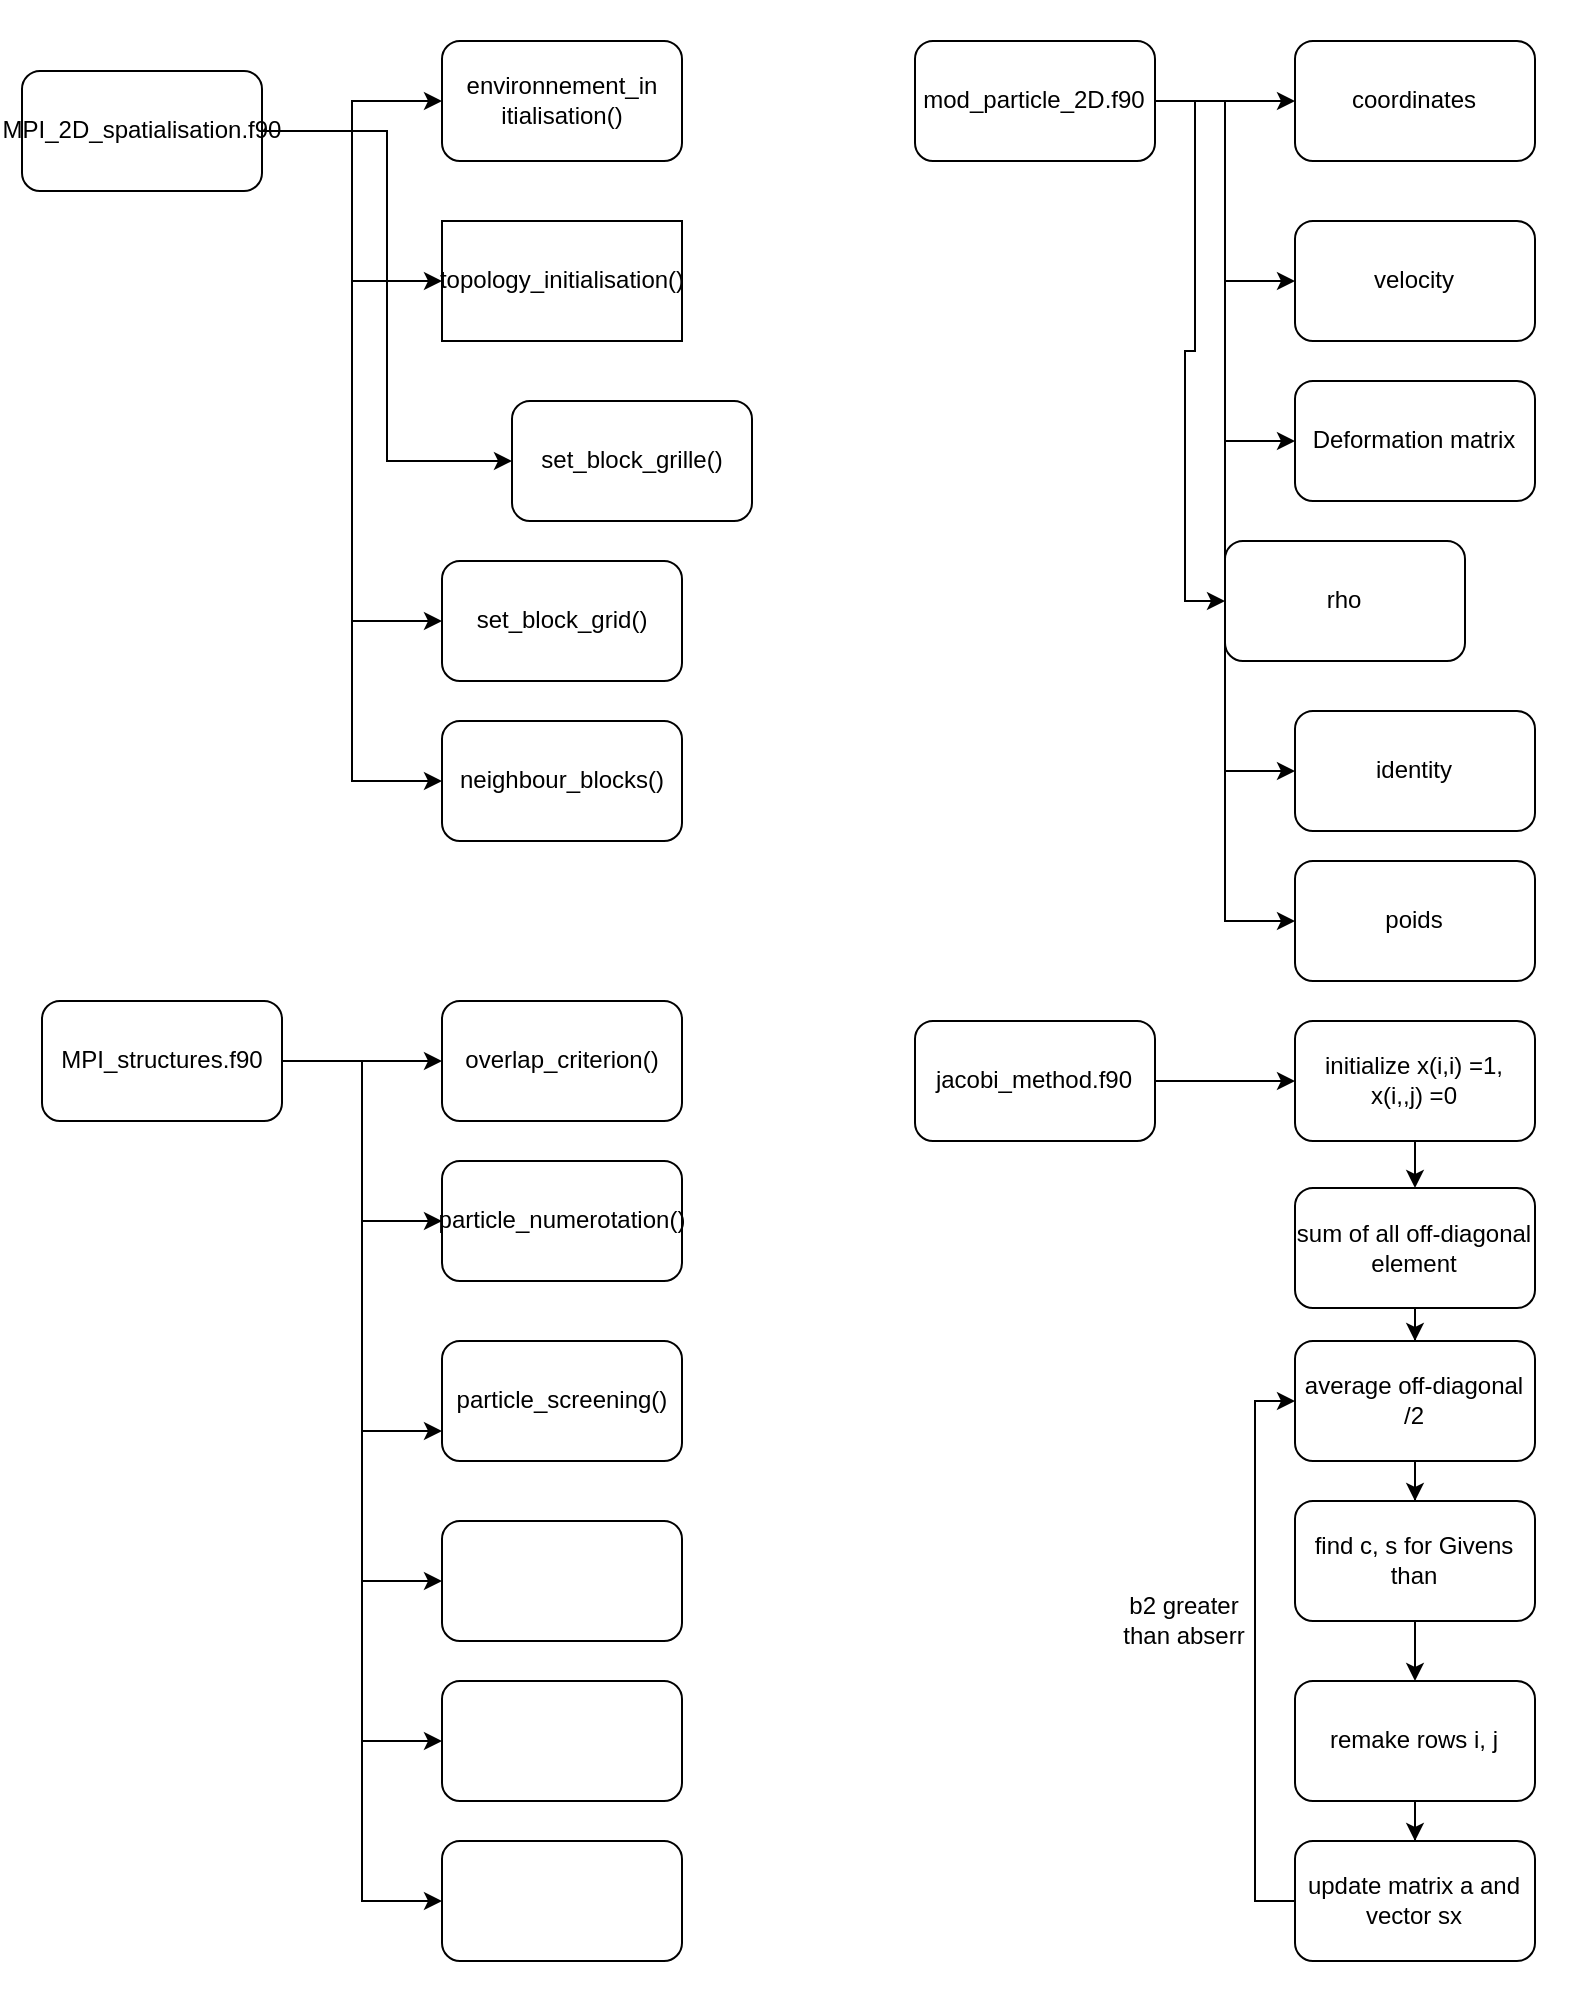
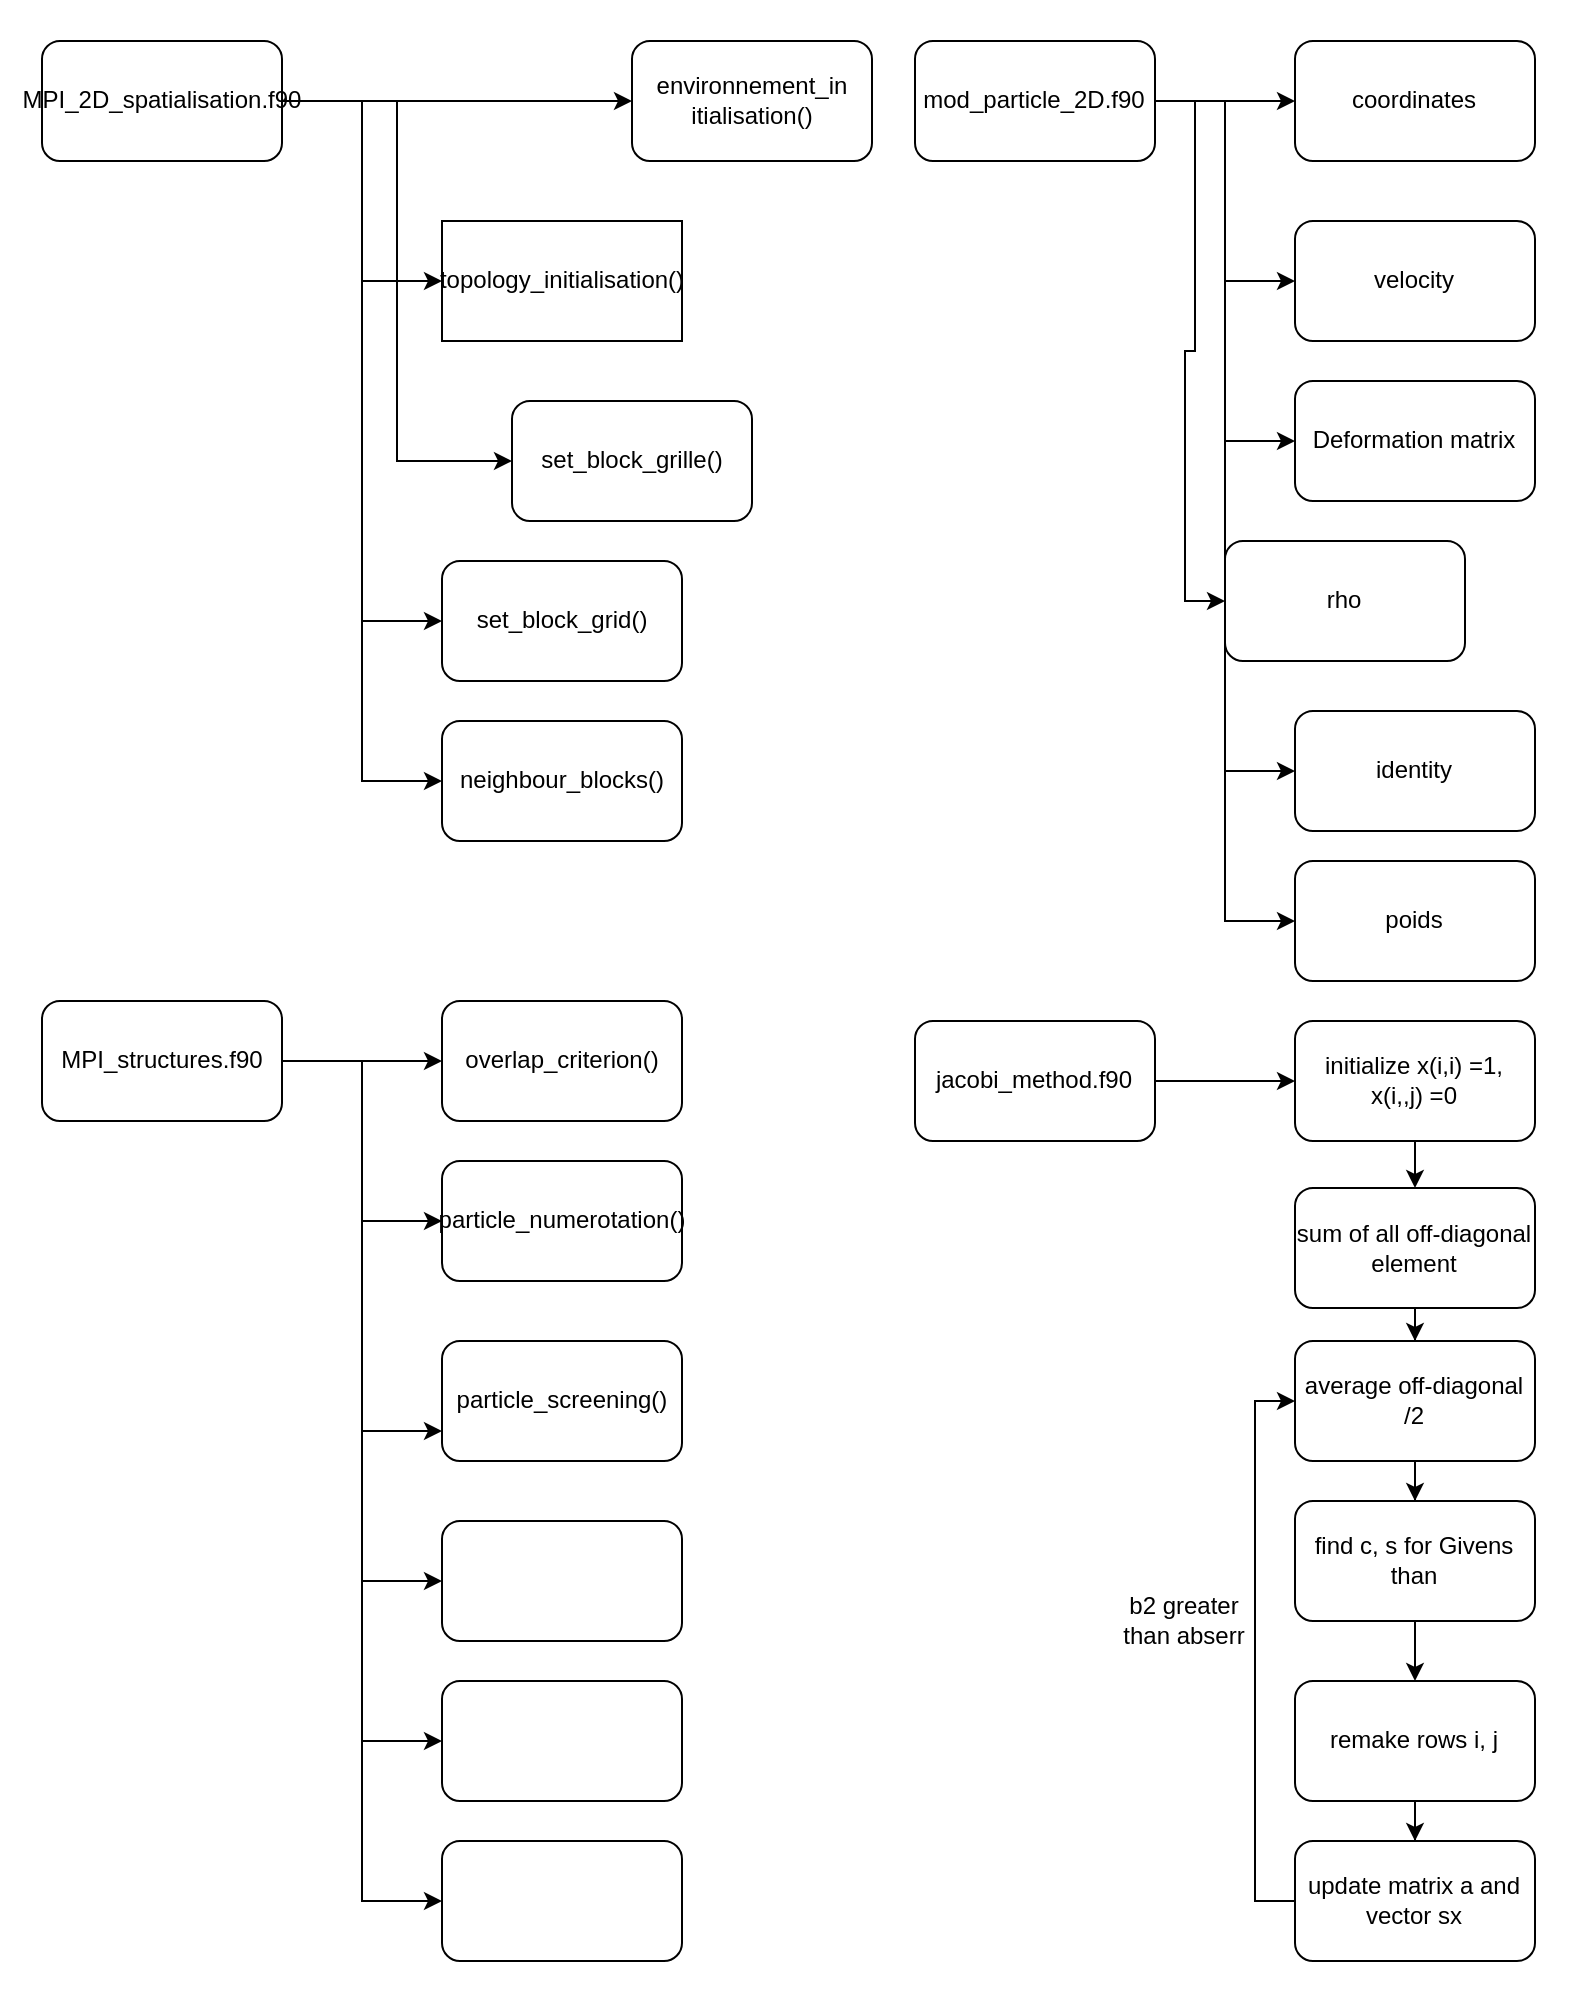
  <mxCell id="0" />
  <mxCell id="1" parent="0" />
  <mxCell id="2" style="edgeStyle=orthogonalEdgeStyle;rounded=0;orthogonalLoop=1;jettySize=auto;html=1;" edge="1" parent="1" source="7" target="8"><mxGeometry relative="1" as="geometry"><mxPoint x="210.5" y="50" as="targetPoint" /></mxGeometry></mxCell>
  <mxCell id="3" style="edgeStyle=orthogonalEdgeStyle;rounded=0;orthogonalLoop=1;jettySize=auto;html=1;entryX=0;entryY=0.5;entryDx=0;entryDy=0;" edge="1" parent="1" source="7" target="9"><mxGeometry relative="1" as="geometry" /></mxCell>
  <mxCell id="4" style="edgeStyle=orthogonalEdgeStyle;rounded=0;orthogonalLoop=1;jettySize=auto;html=1;entryX=0;entryY=0.5;entryDx=0;entryDy=0;" edge="1" parent="1" source="7" target="10"><mxGeometry relative="1" as="geometry" /></mxCell>
  <mxCell id="5" style="edgeStyle=orthogonalEdgeStyle;rounded=0;orthogonalLoop=1;jettySize=auto;html=1;entryX=0;entryY=0.5;entryDx=0;entryDy=0;" edge="1" parent="1" source="7" target="12"><mxGeometry relative="1" as="geometry" /></mxCell>
  <mxCell id="6" style="edgeStyle=orthogonalEdgeStyle;rounded=0;orthogonalLoop=1;jettySize=auto;html=1;entryX=0;entryY=0.5;entryDx=0;entryDy=0;" edge="1" parent="1" source="7" target="11"><mxGeometry relative="1" as="geometry" /></mxCell>
- <mxCell id="7" value="MPI_2D_spatialisation.f90" style="rounded=1;whiteSpace=wrap;html=1;" vertex="1" parent="1"><mxGeometry x="10.5" y="35" width="120" height="60" as="geometry" /></mxCell>
- <mxCell id="8" value="&lt;div&gt;environnement_in&lt;/div&gt;&lt;div&gt;itialisation()&lt;/div&gt;" style="rounded=1;whiteSpace=wrap;html=1;" vertex="1" parent="1"><mxGeometry x="220.5" y="20" width="120" height="60" as="geometry" /></mxCell>
+ <mxCell id="7" value="MPI_2D_spatialisation.f90" style="rounded=1;whiteSpace=wrap;html=1;" vertex="1" parent="1"><mxGeometry x="20.5" y="20" width="120" height="60" as="geometry" /></mxCell>
+ <mxCell id="8" value="&lt;div&gt;environnement_in&lt;/div&gt;&lt;div&gt;itialisation()&lt;/div&gt;" style="rounded=1;whiteSpace=wrap;html=1;" vertex="1" parent="1"><mxGeometry x="315.5" y="20" width="120" height="60" as="geometry" /></mxCell>
  <mxCell id="9" value="topology_initialisation()" style="whiteSpace=wrap;html=1;rounded=0;" vertex="1" parent="1"><mxGeometry x="220.5" y="110" width="120" height="60" as="geometry" /></mxCell>
  <mxCell id="10" value="set_block_grille()" style="rounded=1;whiteSpace=wrap;html=1;" vertex="1" parent="1"><mxGeometry x="255.5" y="200" width="120" height="60" as="geometry" /></mxCell>
  <mxCell id="11" value="neighbour_blocks()" style="rounded=1;whiteSpace=wrap;html=1;" vertex="1" parent="1"><mxGeometry x="220.5" y="360" width="120" height="60" as="geometry" /></mxCell>
  <mxCell id="12" value="set_block_grid()" style="rounded=1;whiteSpace=wrap;html=1;" vertex="1" parent="1"><mxGeometry x="220.5" y="280" width="120" height="60" as="geometry" /></mxCell>
  <mxCell id="13" value="" style="edgeStyle=orthogonalEdgeStyle;rounded=0;orthogonalLoop=1;jettySize=auto;html=1;" edge="1" parent="1" source="19" target="20"><mxGeometry relative="1" as="geometry" /></mxCell>
  <mxCell id="14" style="edgeStyle=orthogonalEdgeStyle;rounded=0;orthogonalLoop=1;jettySize=auto;html=1;entryX=0;entryY=0.5;entryDx=0;entryDy=0;" edge="1" parent="1" source="19" target="21"><mxGeometry relative="1" as="geometry" /></mxCell>
  <mxCell id="15" style="edgeStyle=orthogonalEdgeStyle;rounded=0;orthogonalLoop=1;jettySize=auto;html=1;entryX=0;entryY=0.75;entryDx=0;entryDy=0;" edge="1" parent="1" source="19" target="22"><mxGeometry relative="1" as="geometry" /></mxCell>
  <mxCell id="16" style="edgeStyle=orthogonalEdgeStyle;rounded=0;orthogonalLoop=1;jettySize=auto;html=1;entryX=0;entryY=0.5;entryDx=0;entryDy=0;" edge="1" parent="1" source="19" target="23"><mxGeometry relative="1" as="geometry" /></mxCell>
  <mxCell id="17" style="edgeStyle=orthogonalEdgeStyle;rounded=0;orthogonalLoop=1;jettySize=auto;html=1;entryX=0;entryY=0.5;entryDx=0;entryDy=0;" edge="1" parent="1" source="19" target="24"><mxGeometry relative="1" as="geometry" /></mxCell>
  <mxCell id="18" style="edgeStyle=orthogonalEdgeStyle;rounded=0;orthogonalLoop=1;jettySize=auto;html=1;entryX=0;entryY=0.5;entryDx=0;entryDy=0;" edge="1" parent="1" source="19" target="25"><mxGeometry relative="1" as="geometry" /></mxCell>
  <mxCell id="19" value="MPI_structures.f90" style="rounded=1;whiteSpace=wrap;html=1;" vertex="1" parent="1"><mxGeometry x="20.5" y="500" width="120" height="60" as="geometry" /></mxCell>
  <mxCell id="20" value="overlap_criterion()" style="rounded=1;whiteSpace=wrap;html=1;" vertex="1" parent="1"><mxGeometry x="220.5" y="500" width="120" height="60" as="geometry" /></mxCell>
  <mxCell id="21" value="particle_numerotation()" style="rounded=1;whiteSpace=wrap;html=1;" vertex="1" parent="1"><mxGeometry x="220.5" y="580" width="120" height="60" as="geometry" /></mxCell>
  <mxCell id="22" value="particle_screening()" style="rounded=1;whiteSpace=wrap;html=1;" vertex="1" parent="1"><mxGeometry x="220.5" y="670" width="120" height="60" as="geometry" /></mxCell>
  <mxCell id="23" value="" style="rounded=1;whiteSpace=wrap;html=1;" vertex="1" parent="1"><mxGeometry x="220.5" y="760" width="120" height="60" as="geometry" /></mxCell>
  <mxCell id="24" value="" style="rounded=1;whiteSpace=wrap;html=1;" vertex="1" parent="1"><mxGeometry x="220.5" y="840" width="120" height="60" as="geometry" /></mxCell>
  <mxCell id="25" value="" style="rounded=1;whiteSpace=wrap;html=1;" vertex="1" parent="1"><mxGeometry x="220.5" y="920" width="120" height="60" as="geometry" /></mxCell>
  <mxCell id="26" style="edgeStyle=orthogonalEdgeStyle;rounded=0;orthogonalLoop=1;jettySize=auto;html=1;entryX=0;entryY=0.5;entryDx=0;entryDy=0;" edge="1" parent="1" source="32" target="33"><mxGeometry relative="1" as="geometry" /></mxCell>
  <mxCell id="27" style="edgeStyle=orthogonalEdgeStyle;rounded=0;orthogonalLoop=1;jettySize=auto;html=1;entryX=0;entryY=0.5;entryDx=0;entryDy=0;" edge="1" parent="1" source="32" target="34"><mxGeometry relative="1" as="geometry" /></mxCell>
  <mxCell id="28" style="edgeStyle=orthogonalEdgeStyle;rounded=0;orthogonalLoop=1;jettySize=auto;html=1;entryX=0;entryY=0.5;entryDx=0;entryDy=0;" edge="1" parent="1" source="32" target="38"><mxGeometry relative="1" as="geometry" /></mxCell>
  <mxCell id="29" style="edgeStyle=orthogonalEdgeStyle;rounded=0;orthogonalLoop=1;jettySize=auto;html=1;entryX=0;entryY=0.5;entryDx=0;entryDy=0;" edge="1" parent="1" source="32" target="35"><mxGeometry relative="1" as="geometry" /></mxCell>
  <mxCell id="30" style="edgeStyle=orthogonalEdgeStyle;rounded=0;orthogonalLoop=1;jettySize=auto;html=1;entryX=0;entryY=0.5;entryDx=0;entryDy=0;" edge="1" parent="1" source="32" target="36"><mxGeometry relative="1" as="geometry" /></mxCell>
  <mxCell id="31" style="edgeStyle=orthogonalEdgeStyle;rounded=0;orthogonalLoop=1;jettySize=auto;html=1;entryX=0;entryY=0.5;entryDx=0;entryDy=0;" edge="1" parent="1" source="32" target="37"><mxGeometry relative="1" as="geometry" /></mxCell>
  <mxCell id="32" value="mod_particle_2D.f90" style="rounded=1;whiteSpace=wrap;html=1;" vertex="1" parent="1"><mxGeometry x="457" y="20" width="120" height="60" as="geometry" /></mxCell>
  <mxCell id="33" value="coordinates" style="rounded=1;whiteSpace=wrap;html=1;" vertex="1" parent="1"><mxGeometry x="647" y="20" width="120" height="60" as="geometry" /></mxCell>
  <mxCell id="34" value="velocity" style="rounded=1;whiteSpace=wrap;html=1;" vertex="1" parent="1"><mxGeometry x="647" y="110" width="120" height="60" as="geometry" /></mxCell>
  <mxCell id="35" value="rho" style="rounded=1;whiteSpace=wrap;html=1;" vertex="1" parent="1"><mxGeometry x="612" y="270" width="120" height="60" as="geometry" /></mxCell>
  <mxCell id="36" value="identity" style="rounded=1;whiteSpace=wrap;html=1;" vertex="1" parent="1"><mxGeometry x="647" y="355" width="120" height="60" as="geometry" /></mxCell>
  <mxCell id="37" value="poids" style="rounded=1;whiteSpace=wrap;html=1;" vertex="1" parent="1"><mxGeometry x="647" y="430" width="120" height="60" as="geometry" /></mxCell>
  <mxCell id="38" value="Deformation matrix" style="rounded=1;whiteSpace=wrap;html=1;" vertex="1" parent="1"><mxGeometry x="647" y="190" width="120" height="60" as="geometry" /></mxCell>
  <mxCell id="39" value="" style="edgeStyle=orthogonalEdgeStyle;rounded=0;orthogonalLoop=1;jettySize=auto;html=1;" edge="1" parent="1" source="40" target="42"><mxGeometry relative="1" as="geometry" /></mxCell>
  <mxCell id="40" value="jacobi_method.f90" style="rounded=1;whiteSpace=wrap;html=1;" vertex="1" parent="1"><mxGeometry x="457" y="510" width="120" height="60" as="geometry" /></mxCell>
  <mxCell id="41" value="" style="edgeStyle=orthogonalEdgeStyle;rounded=0;orthogonalLoop=1;jettySize=auto;html=1;" edge="1" parent="1" source="42" target="44"><mxGeometry relative="1" as="geometry" /></mxCell>
  <mxCell id="42" value="initialize x(i,i) =1, x(i,,j) =0" style="rounded=1;whiteSpace=wrap;html=1;" vertex="1" parent="1"><mxGeometry x="647" y="510" width="120" height="60" as="geometry" /></mxCell>
  <mxCell id="43" value="" style="edgeStyle=orthogonalEdgeStyle;rounded=0;orthogonalLoop=1;jettySize=auto;html=1;" edge="1" parent="1" source="44" target="46"><mxGeometry relative="1" as="geometry" /></mxCell>
  <mxCell id="44" value="sum of all off-diagonal element" style="rounded=1;whiteSpace=wrap;html=1;" vertex="1" parent="1"><mxGeometry x="647" y="593.5" width="120" height="60" as="geometry" /></mxCell>
  <mxCell id="45" value="" style="edgeStyle=orthogonalEdgeStyle;rounded=0;orthogonalLoop=1;jettySize=auto;html=1;" edge="1" parent="1" source="46" target="48"><mxGeometry relative="1" as="geometry" /></mxCell>
  <mxCell id="46" value="average off-diagonal /2" style="rounded=1;whiteSpace=wrap;html=1;" vertex="1" parent="1"><mxGeometry x="647" y="670" width="120" height="60" as="geometry" /></mxCell>
  <mxCell id="47" value="" style="edgeStyle=orthogonalEdgeStyle;rounded=0;orthogonalLoop=1;jettySize=auto;html=1;" edge="1" parent="1" source="48" target="50"><mxGeometry relative="1" as="geometry" /></mxCell>
  <mxCell id="48" value="find c, s for Givens than" style="rounded=1;whiteSpace=wrap;html=1;" vertex="1" parent="1"><mxGeometry x="647" y="750" width="120" height="60" as="geometry" /></mxCell>
  <mxCell id="49" value="" style="edgeStyle=orthogonalEdgeStyle;rounded=0;orthogonalLoop=1;jettySize=auto;html=1;" edge="1" parent="1" source="50" target="52"><mxGeometry relative="1" as="geometry" /></mxCell>
  <mxCell id="50" value="remake rows i, j" style="rounded=1;whiteSpace=wrap;html=1;" vertex="1" parent="1"><mxGeometry x="647" y="840" width="120" height="60" as="geometry" /></mxCell>
  <mxCell id="51" style="edgeStyle=orthogonalEdgeStyle;rounded=0;orthogonalLoop=1;jettySize=auto;html=1;entryX=0;entryY=0.5;entryDx=0;entryDy=0;" edge="1" parent="1" source="52" target="46"><mxGeometry relative="1" as="geometry"><Array as="points"><mxPoint x="627" y="950" /><mxPoint x="627" y="700" /></Array></mxGeometry></mxCell>
  <mxCell id="52" value="update matrix a and vector sx" style="rounded=1;whiteSpace=wrap;html=1;" vertex="1" parent="1"><mxGeometry x="647" y="920" width="120" height="60" as="geometry" /></mxCell>
  <mxCell id="53" value="b2 greater than abserr" style="text;html=1;strokeColor=none;fillColor=none;align=center;verticalAlign=middle;whiteSpace=wrap;rounded=0;" vertex="1" parent="1"><mxGeometry x="557" y="770" width="70" height="80" as="geometry" /></mxCell>
